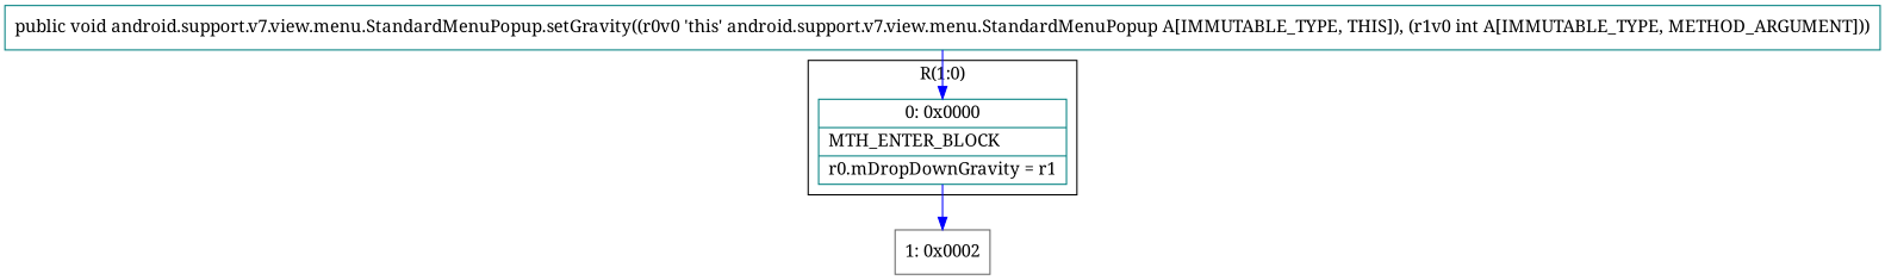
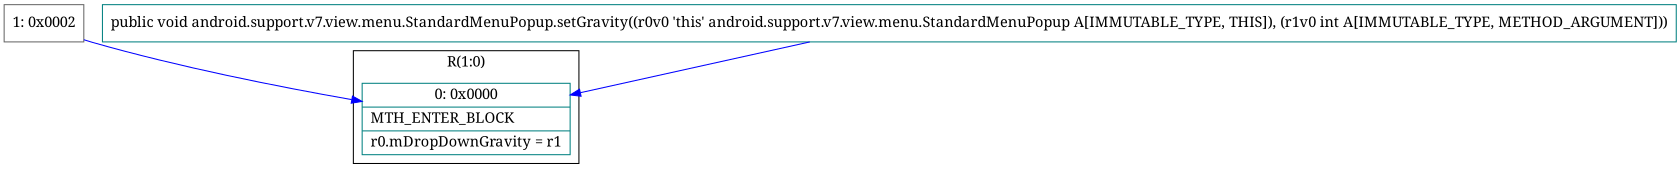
  digraph {
    fontname="Noto Serif"
    node [color=teal shape=record fontname="Noto Serif"]
    edge [color=blue arrowhead=normal fontname="Noto Serif"]
    n1 [label="{0\:\ 0x0000|MTH_ENTER_BLOCK\l|r0.mDropDownGravity = r1\l}"]
    n2 [color=gray40 label="{1\:\ 0x0002}"]
    n3 [label="{public void android.support.v7.view.menu.StandardMenuPopup.setGravity((r0v0 'this' android.support.v7.view.menu.StandardMenuPopup A[IMMUTABLE_TYPE, THIS]), (r1v0 int A[IMMUTABLE_TYPE, METHOD_ARGUMENT])) }"]
    subgraph cluster_1 {
      label="R(1:0)"
      n1
    }
-   n1 -> n2
+   n2 -> n1
    n3 -> n1
  }
